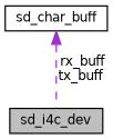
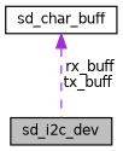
  digraph {
    node [color=black fontname=Helvetica fontsize=10 shape=record style=filled]
-   n1 [fillcolor=grey75 fontcolor=black height=0.2 label=sd_i4c_dev width=0.4]
+   n1 [fillcolor=grey75 fontcolor=black height=0.2 label=sd_i2c_dev width=0.4]
    n2 [fillcolor=white height=0.2 label=sd_char_buff width=0.4]
    n2 -> n1 [color=darkorchid3 dir=back fontname=Helvetica fontsize=10 label=" rx_buff\ntx_buff" labelfontname=Helvetica labelfontsize=10 style=dashed]
  }
